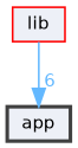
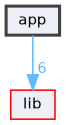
  digraph {
    compound=true
    node [fillcolor="#edf0f7" fontname=Helvetica fontsize=10 shape=box]
    n1 [color=grey25 height=0.2 label=app style="filled,bold" width=0.4]
    n2 [color=red height=0.2 label=lib style=filled width=0.4]
-   n2 -> n1 [color=steelblue1 fontcolor=steelblue1 fontname=Helvetica fontsize=10 headlabel=6 labeldistance=1.5 labelfontname=Helvetica labelfontsize=10]
+   n1 -> n2 [color=steelblue1 fontcolor=steelblue1 fontname=Helvetica fontsize=10 headlabel=6 labeldistance=1.5 labelfontname=Helvetica labelfontsize=10]
  }
